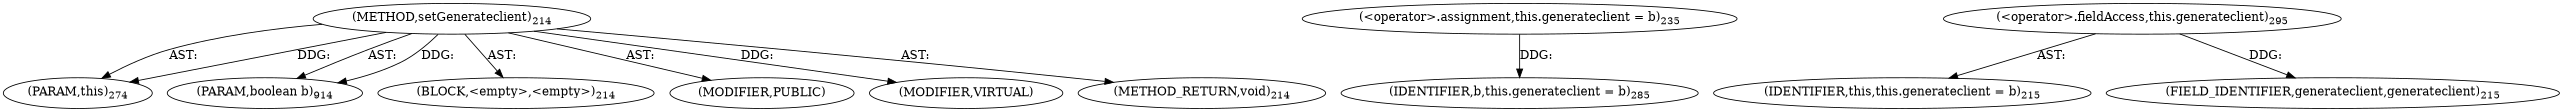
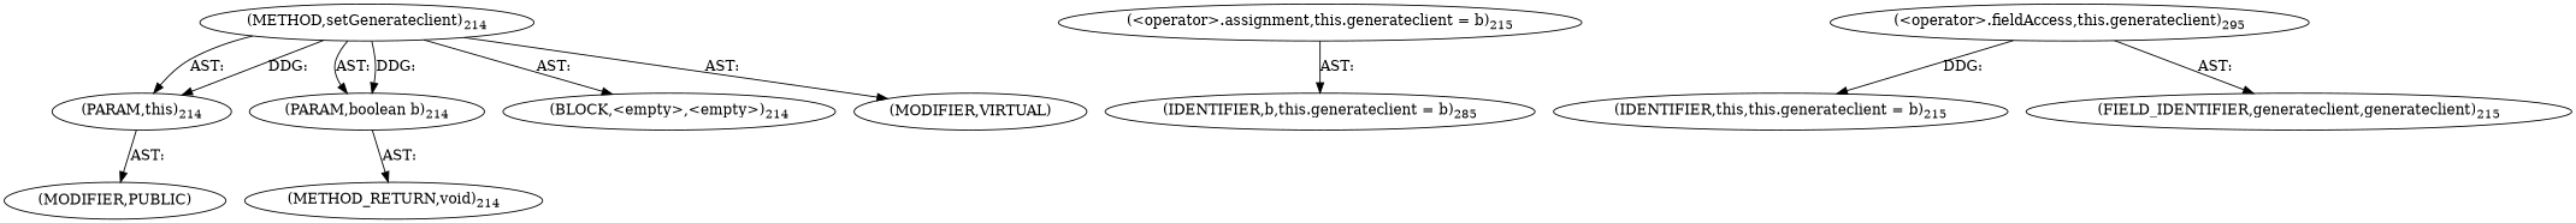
  digraph {
    n1 [label=<(METHOD,setGenerateclient)<SUB>214</SUB>>]
-   n2 [label=<(PARAM,this)<SUB>274</SUB>>]
-   n3 [label=<(PARAM,boolean b)<SUB>914</SUB>>]
+   n2 [label=<(PARAM,this)<SUB>214</SUB>>]
+   n3 [label=<(PARAM,boolean b)<SUB>214</SUB>>]
    n4 [label=<(BLOCK,&lt;empty&gt;,&lt;empty&gt;)<SUB>214</SUB>>]
    n5 [label=<(MODIFIER,PUBLIC)>]
    n6 [label=<(MODIFIER,VIRTUAL)>]
    n7 [label=<(METHOD_RETURN,void)<SUB>214</SUB>>]
-   n8 [label=<(&lt;operator&gt;.assignment,this.generateclient = b)<SUB>235</SUB>>]
+   n8 [label=<(&lt;operator&gt;.assignment,this.generateclient = b)<SUB>215</SUB>>]
    n9 [label=<(IDENTIFIER,b,this.generateclient = b)<SUB>285</SUB>>]
    n10 [label=<(&lt;operator&gt;.fieldAccess,this.generateclient)<SUB>295</SUB>>]
    n11 [label=<(IDENTIFIER,this,this.generateclient = b)<SUB>215</SUB>>]
    n12 [label=<(FIELD_IDENTIFIER,generateclient,generateclient)<SUB>215</SUB>>]
    n1 -> n2 [label="AST: "]
    n1 -> n2 [label="DDG: "]
    n1 -> n3 [label="AST: "]
    n1 -> n3 [label="DDG: "]
    n1 -> n4 [label="AST: "]
-   n1 -> n5 [label="AST: "]
-   n1 -> n6 [label="DDG: "]
-   n1 -> n7 [label="AST: "]
-   n8 -> n9 [label="DDG: "]
-   n10 -> n11 [label="AST: "]
-   n10 -> n12 [label="DDG: "]
+   n2 -> n5 [label="AST: "]
+   n1 -> n6 [label="AST: "]
+   n3 -> n7 [label="AST: "]
+   n8 -> n9 [label="AST: "]
+   n10 -> n11 [label="DDG: "]
+   n10 -> n12 [label="AST: "]
  }
